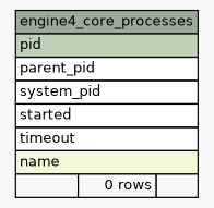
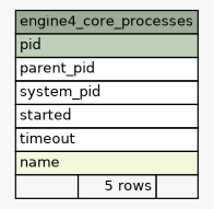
  digraph {
    bgcolor="#f7f7f7"
    fontname=Helvetica
    fontsize=11
    nodesep=0.18
    rankdir=TB
    ranksep=0.46
-   n1 [fontname=Helvetica fontsize=11 label=<     <TABLE BORDER="0" CELLBORDER="1" CELLSPACING="0" BGCOLOR="#ffffff">       <TR><TD COLSPAN="3" BGCOLOR="#9bab96" ALIGN="CENTER">engine4_core_processes</TD></TR>       <TR><TD PORT="pid" COLSPAN="3" BGCOLOR="#bed1b8" ALIGN="LEFT">pid</TD></TR>       <TR><TD PORT="parent_pid" COLSPAN="3" ALIGN="LEFT">parent_pid</TD></TR>       <TR><TD PORT="system_pid" COLSPAN="3" ALIGN="LEFT">system_pid</TD></TR>       <TR><TD PORT="started" COLSPAN="3" ALIGN="LEFT">started</TD></TR>       <TR><TD PORT="timeout" COLSPAN="3" ALIGN="LEFT">timeout</TD></TR>       <TR><TD PORT="name" COLSPAN="3" BGCOLOR="#f4f7da" ALIGN="LEFT">name</TD></TR>       <TR><TD ALIGN="LEFT" BGCOLOR="#f7f7f7">  </TD><TD ALIGN="RIGHT" BGCOLOR="#f7f7f7">0 rows</TD><TD ALIGN="RIGHT" BGCOLOR="#f7f7f7">  </TD></TR>     </TABLE>> shape=plaintext]
+   n1 [fontname=Helvetica fontsize=11 label=<     <TABLE BORDER="0" CELLBORDER="1" CELLSPACING="0" BGCOLOR="#ffffff">       <TR><TD COLSPAN="3" BGCOLOR="#9bab96" ALIGN="CENTER">engine4_core_processes</TD></TR>       <TR><TD PORT="pid" COLSPAN="3" BGCOLOR="#bed1b8" ALIGN="LEFT">pid</TD></TR>       <TR><TD PORT="parent_pid" COLSPAN="3" ALIGN="LEFT">parent_pid</TD></TR>       <TR><TD PORT="system_pid" COLSPAN="3" ALIGN="LEFT">system_pid</TD></TR>       <TR><TD PORT="started" COLSPAN="3" ALIGN="LEFT">started</TD></TR>       <TR><TD PORT="timeout" COLSPAN="3" ALIGN="LEFT">timeout</TD></TR>       <TR><TD PORT="name" COLSPAN="3" BGCOLOR="#f4f7da" ALIGN="LEFT">name</TD></TR>       <TR><TD ALIGN="LEFT" BGCOLOR="#f7f7f7">  </TD><TD ALIGN="RIGHT" BGCOLOR="#f7f7f7">5 rows</TD><TD ALIGN="RIGHT" BGCOLOR="#f7f7f7">  </TD></TR>     </TABLE>> shape=plaintext]
  }
